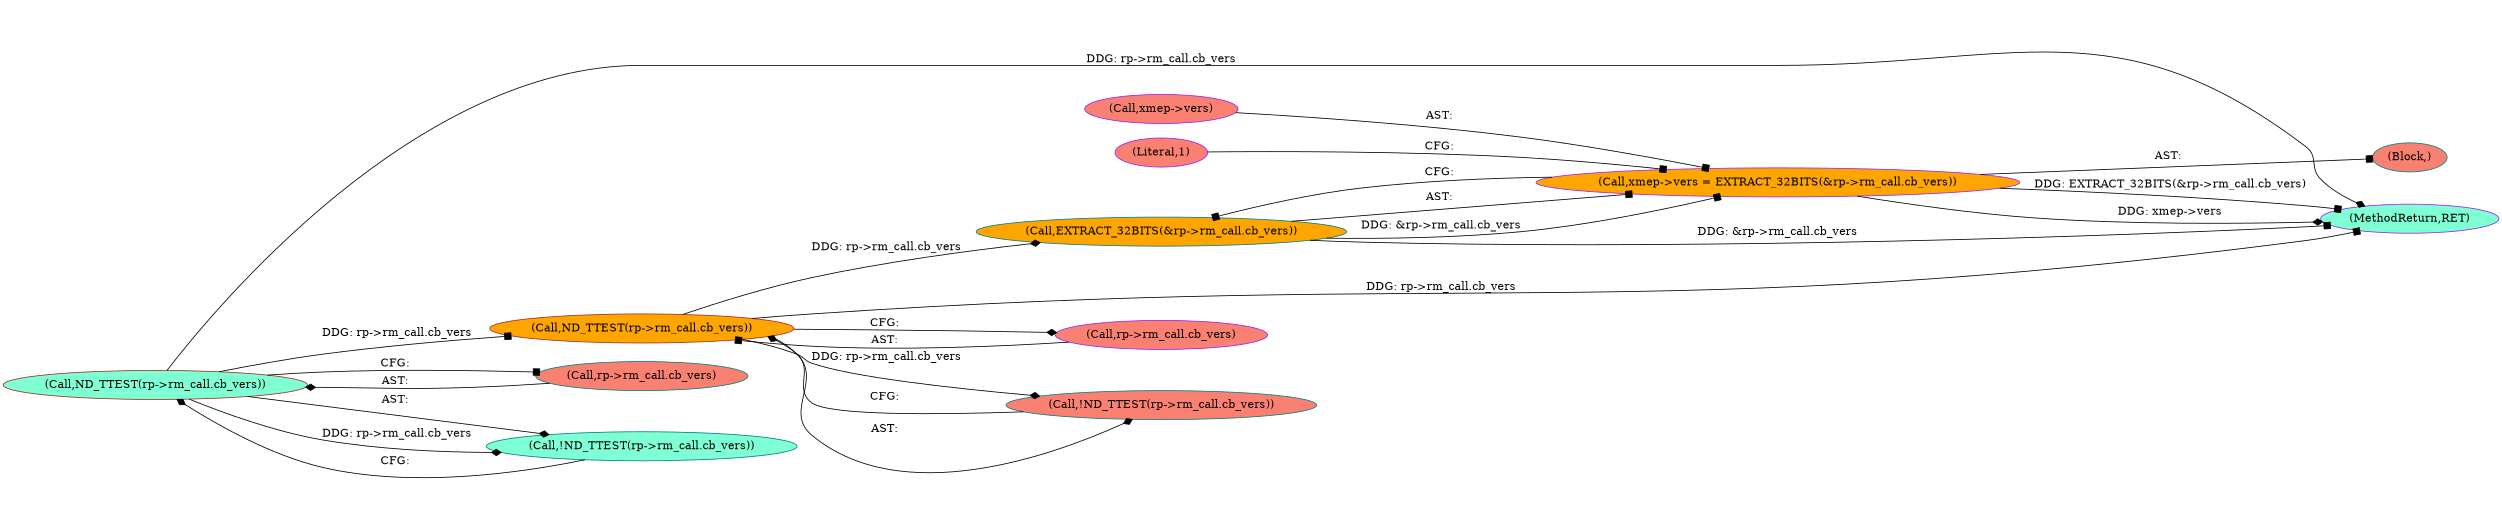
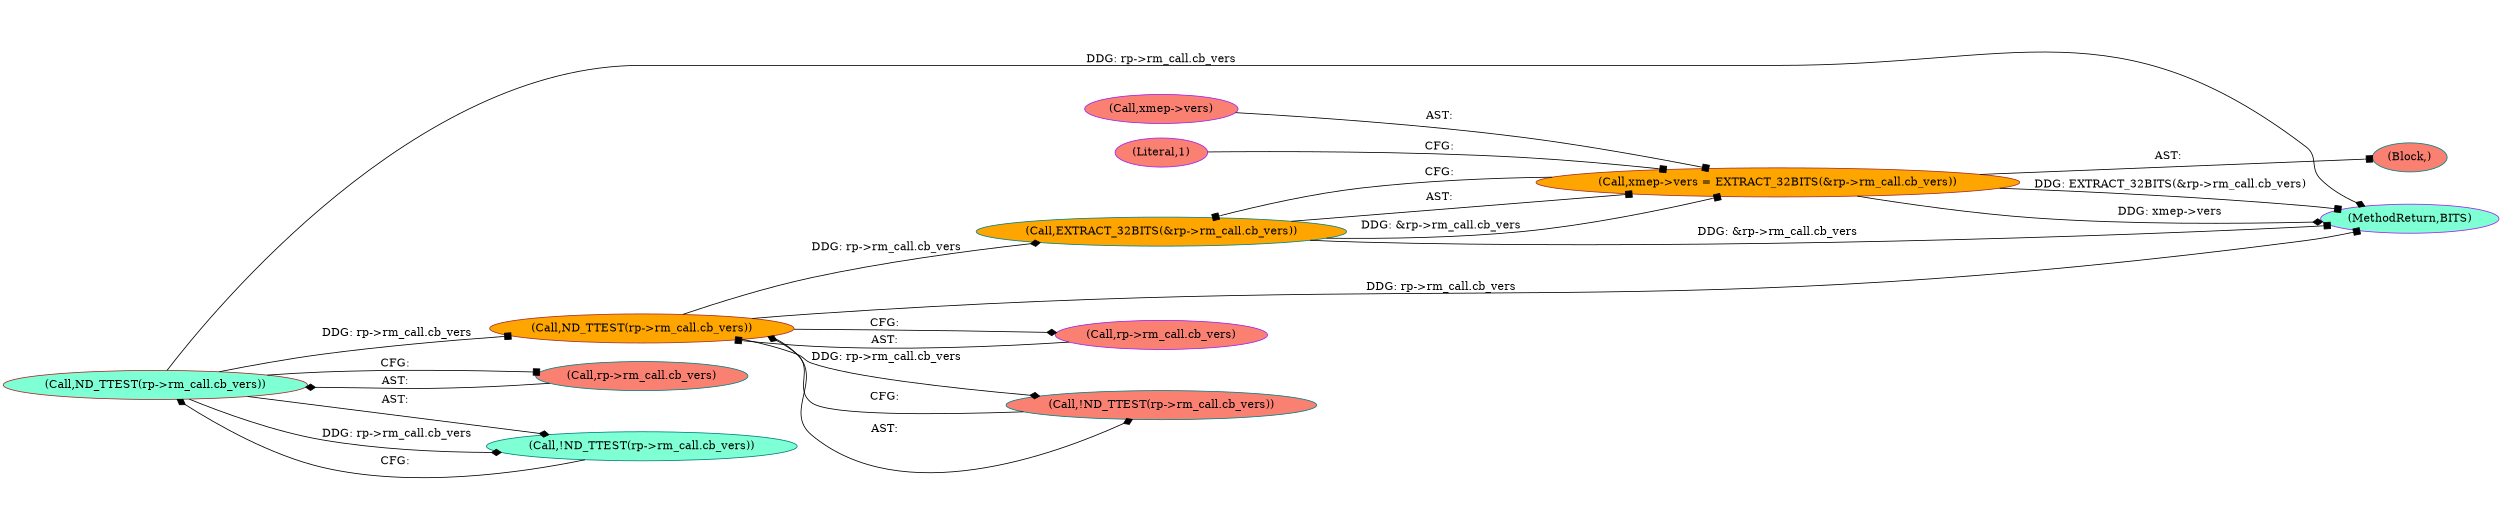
  digraph {
    rankdir=LR
    node [color=teal fillcolor=salmon style=filled]
    edge [arrowhead=box]
    n1 [fillcolor=orange label="(Call,EXTRACT_32BITS(&rp->rm_call.cb_vers))"]
-   n2 [color=purple fillcolor=orange label="(Call,xmep->vers = EXTRACT_32BITS(&rp->rm_call.cb_vers))"]
-   n3 [color=purple fillcolor=aquamarine label="(MethodReturn,RET)"]
+   n2 [color=brown fillcolor=orange label="(Call,xmep->vers = EXTRACT_32BITS(&rp->rm_call.cb_vers))"]
+   n3 [color=purple fillcolor=aquamarine label="(MethodReturn,BITS)"]
    n4 [label="(Block,)"]
    n5 [color=brown fillcolor=orange label="(Call,ND_TTEST(rp->rm_call.cb_vers))"]
    n6 [color=purple label="(Call,rp->rm_call.cb_vers)"]
    n7 [label="(Call,!ND_TTEST(rp->rm_call.cb_vers))"]
    n8 [color=brown fillcolor=aquamarine label="(Call,ND_TTEST(rp->rm_call.cb_vers))"]
    n9 [label="(Call,rp->rm_call.cb_vers)"]
    n10 [fillcolor=aquamarine label="(Call,!ND_TTEST(rp->rm_call.cb_vers))"]
    n11 [color=purple label="(Call,xmep->vers)"]
    n12 [color=purple label="(Literal,1)"]
    n1 -> n2 [label="AST: "]
    n1 -> n2 [label="DDG: &rp->rm_call.cb_vers"]
    n1 -> n3 [label="DDG: &rp->rm_call.cb_vers"]
    n2 -> n1 [label="CFG: "]
    n2 -> n3 [arrowhead=diamond label="DDG: xmep->vers"]
    n2 -> n3 [label="DDG: EXTRACT_32BITS(&rp->rm_call.cb_vers)"]
    n2 -> n4 [label="AST: "]
    n5 -> n1 [arrowhead=diamond label="DDG: rp->rm_call.cb_vers"]
    n5 -> n3 [label="DDG: rp->rm_call.cb_vers"]
    n5 -> n6 [arrowhead=diamond label="CFG: "]
    n5 -> n7 [arrowhead=diamond label="AST: "]
    n5 -> n7 [arrowhead=diamond label="DDG: rp->rm_call.cb_vers"]
    n6 -> n5 [label="AST: "]
    n7 -> n5 [arrowhead=diamond label="CFG: "]
    n8 -> n3 [arrowhead=diamond label="DDG: rp->rm_call.cb_vers"]
    n8 -> n5 [label="DDG: rp->rm_call.cb_vers"]
    n8 -> n9 [label="CFG: "]
    n8 -> n10 [arrowhead=diamond label="AST: "]
    n8 -> n10 [arrowhead=diamond label="DDG: rp->rm_call.cb_vers"]
    n9 -> n8 [arrowhead=diamond label="AST: "]
    n10 -> n8 [arrowhead=diamond label="CFG: "]
    n11 -> n2 [label="AST: "]
    n12 -> n2 [label="CFG: "]
  }
